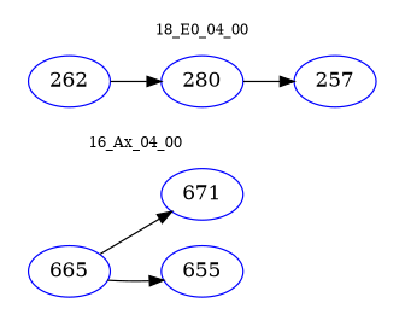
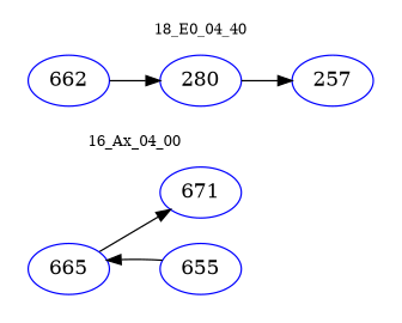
  digraph {
    rankdir=LR
    node [color=blue]
    edge [color=black]
    n1 [label=665]
    n2 [label=655]
    n3 [label=671]
-   n4 [label=262]
+   n4 [label=662]
    n5 [label=257]
    n6 [label=280]
    subgraph cluster_1 {
      color=white
      fontsize=10
      label="16_Ax_04_00"
      n1
      n2
      n3
    }
    subgraph cluster_2 {
      color=white
      fontsize=10
-     label="18_E0_04_00"
+     label="18_E0_04_40"
      n4
      n5
      n6
    }
-   n1 -> n2
+   n2 -> n1
    n1 -> n3
    n4 -> n6
    n6 -> n5
  }
